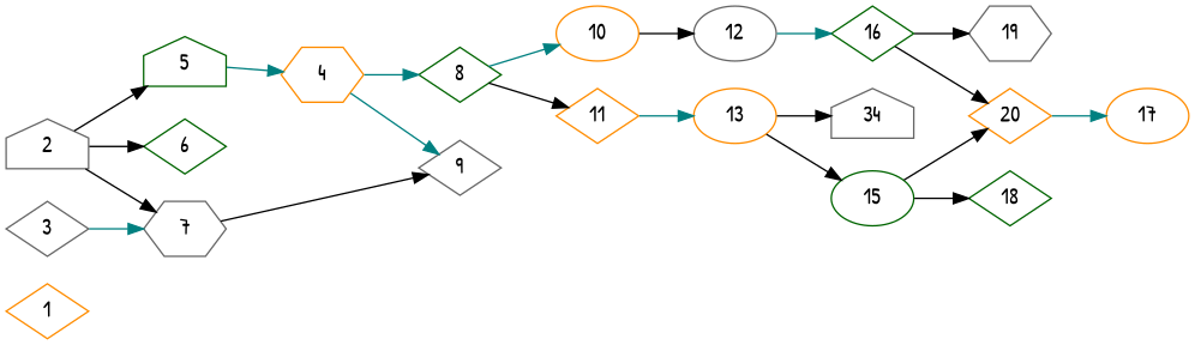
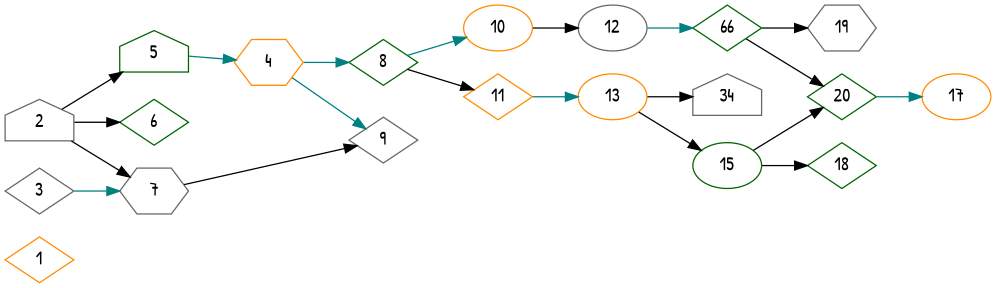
  digraph {
    fontname="Patrick Hand"
    rankdir=LR
    node [alpha=0.07 color=darkorange fontname="Patrick Hand" shape=diamond]
    edge [color=black fontname="Patrick Hand"]
    1 [expect_size=10806272]
    2 [alpha=0.17 color=gray40 expect_size=39641088 shape=house]
    5 [alpha=0.02 color=darkgreen expect_size=9698304 shape=house]
    6 [alpha=0.05 color=darkgreen expect_size=10349568]
    7 [alpha=0.03 color=gray40 expect_size=27455488 shape=hexagon]
    4 [alpha=0.18 expect_size=14810112 shape=hexagon]
    8 [color=darkgreen expect_size=30234624]
    9 [alpha=0.16 color=gray40 expect_size=21125120]
    10 [alpha=0.13 expect_size=40358912 shape=ellipse]
    11 [alpha=0.14 expect_size=35265536]
    3 [alpha=0.18 color=gray40 expect_size=30348288]
    12 [color=gray40 expect_size=51508224 shape=ellipse]
    13 [alpha=0.06 expect_size=44256256 shape=ellipse]
-   16 [alpha=0.05 color=darkgreen expect_size=39590912]
+   16 [alpha=0.05 color=darkgreen expect_size=39590912 label=66]
    n15 [alpha=0.20 color=gray40 expect_size=40255488 label=34 shape=house]
    15 [color=darkgreen expect_size=35976192 shape=ellipse]
-   20 [alpha=0.00 expect_size=19185664]
+   20 [alpha=0.00 color=darkgreen expect_size=19185664]
    19 [alpha=0.17 color=gray40 expect_size=28292096 shape=hexagon]
    18 [alpha=0.01 color=darkgreen expect_size=11474944]
    17 [alpha=0.04 expect_size=51718144 shape=ellipse]
    2 -> 5
    2 -> 6
    2 -> 7
    5 -> 4 [color=teal]
    7 -> 9
    4 -> 8 [color=teal]
    4 -> 9 [color=teal]
    8 -> 10 [color=teal]
    8 -> 11
    10 -> 12
    11 -> 13 [color=teal]
    3 -> 7 [color=teal]
    12 -> 16 [color=teal]
    13 -> n15
    13 -> 15
    16 -> 20
    16 -> 19
    15 -> 20
    15 -> 18
    20 -> 17 [color=teal]
  }
